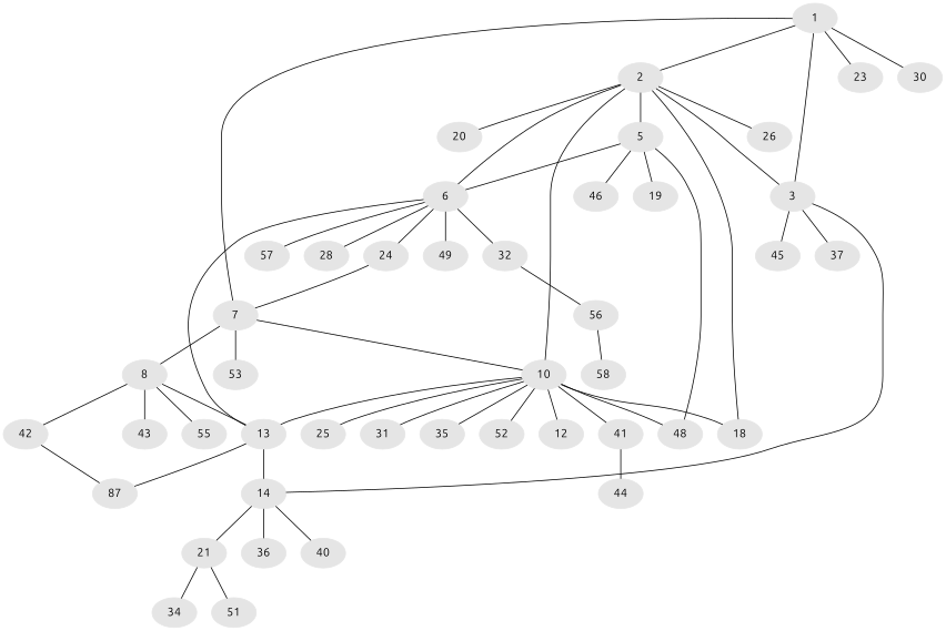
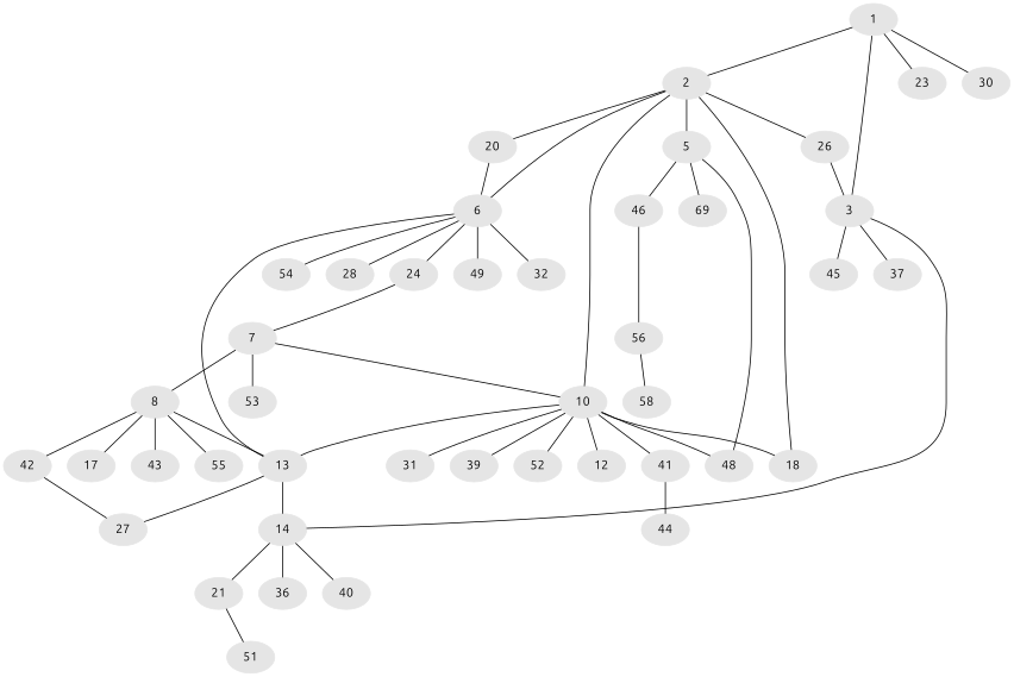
  graph {
    fontname=Ubuntu
    node [color=gray90 fontname=Ubuntu style=filled]
    edge [fontname=Ubuntu]
    1 [super="+33"]
    2 [super="+4"]
    3 [super="+39"]
    7 [super="+9"]
    23
    30
    5 [super="+47"]
    6 [super="+50"]
    10 [super="+11"]
    18
    20 [super="+62"]
    26
    14 [super="+38"]
    37
    45
    8 [super="+29"]
    53
-   19
+   19 [label=69]
    46
    48
    13 [super="+15"]
    24
    28
    32
    49
-   54 [label=57]
+   54
    12
-   25
    31
-   35
+   35 [label=39]
    41
    52
    21 [super="+22"]
    36
    40
-   27 [label=87]
+   27
    56 [super="+57"]
+   17 [super="+61"]
    42
    43
    55 [super="+59"]
    44
-   34
    51
    58
    1 -- 2
    1 -- 3
-   1 -- 7
    1 -- 23
    1 -- 30
-   2 -- 3
+   26 -- 3
    2 -- 5
    2 -- 6
    2 -- 10 [weight=2]
    2 -- 18
    2 -- 20
    2 -- 26
    3 -- 14
    3 -- 37
    3 -- 45
    7 -- 10
    7 -- 8 [weight=2]
    7 -- 53
-   5 -- 6
+   20 -- 6
    5 -- 19
    5 -- 46
    5 -- 48
    6 -- 13
    6 -- 24
    6 -- 28
    6 -- 32
    6 -- 49
    6 -- 54
    10 -- 18
    10 -- 48
    10 -- 13
    10 -- 12 [weight=2]
-   10 -- 25
    10 -- 31
    10 -- 35
    10 -- 41
    10 -- 52
    14 -- 21
    14 -- 36
    14 -- 40
    8 -- 13
+   8 -- 17
    8 -- 42
    8 -- 43
    8 -- 55
    13 -- 14 [weight=2]
    13 -- 27
    24 -- 7
-   32 -- 56
+   46 -- 56
    41 -- 44
-   21 -- 34
    21 -- 51
    56 -- 58
    42 -- 27
  }
